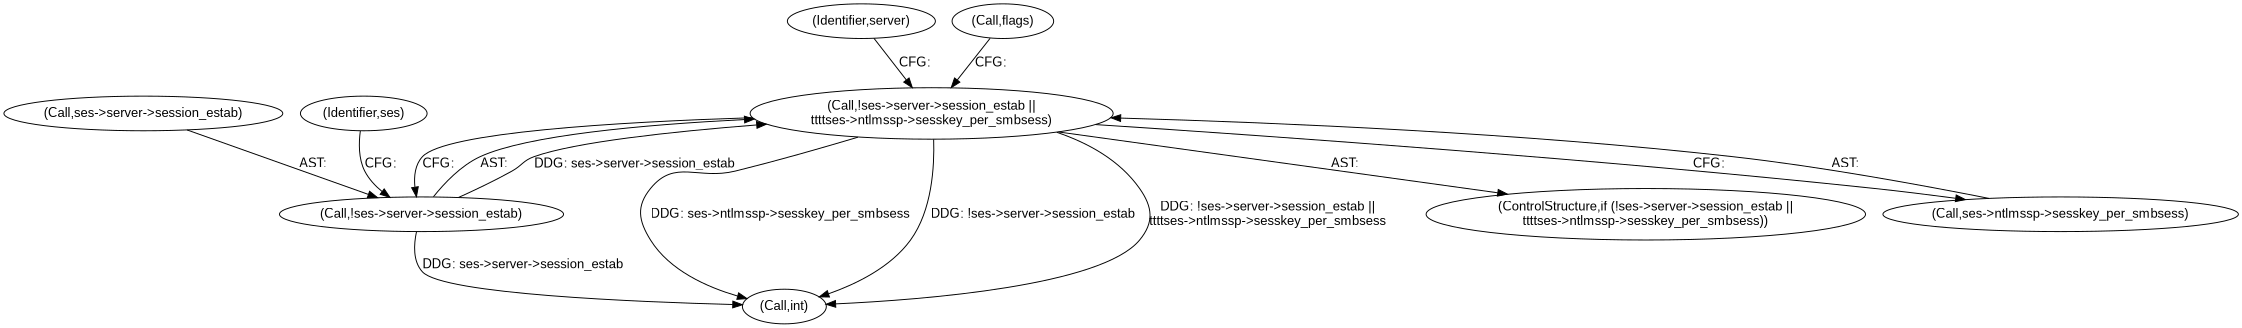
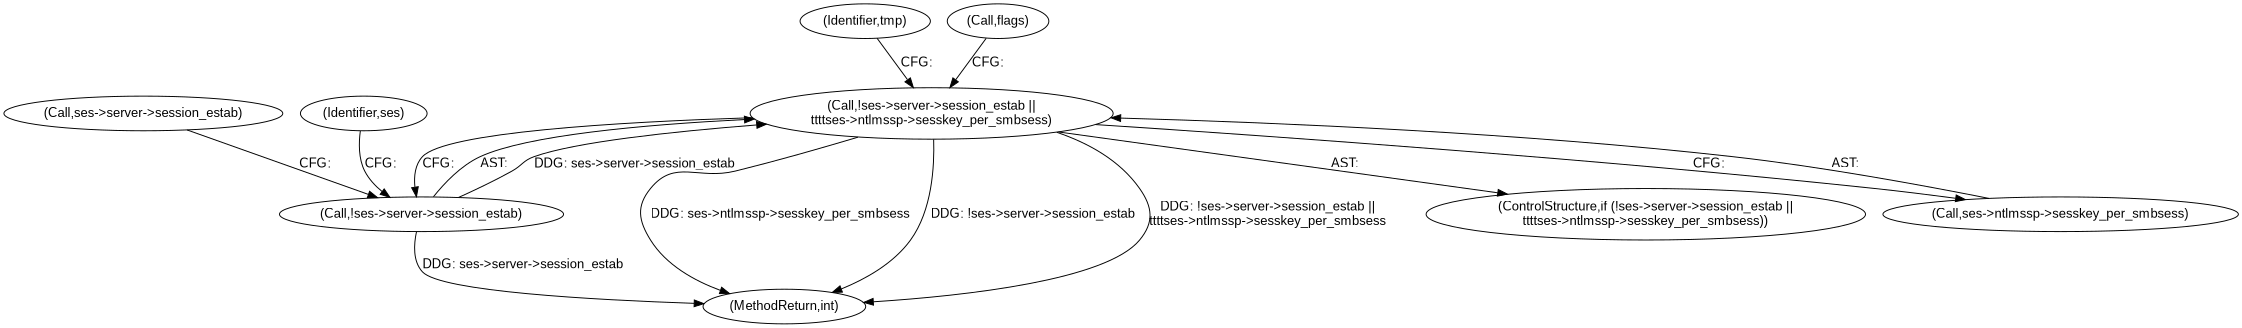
  digraph {
    fontname="Liberation Sans"
    node [fontname="Liberation Sans"]
    edge [fontname="Liberation Sans"]
    n1 [label="(Call,!ses->server->session_estab ||\n\t\t\t\tses->ntlmssp->sesskey_per_smbsess)"]
    n2 [label="(Call,!ses->server->session_estab)"]
-   n3 [label="(Call,int)"]
+   n3 [label="(MethodReturn,int)"]
    n4 [label="(ControlStructure,if (!ses->server->session_estab ||\n\t\t\t\tses->ntlmssp->sesskey_per_smbsess))"]
    n5 [label="(Call,ses->ntlmssp->sesskey_per_smbsess)"]
    n6 [label="(Call,ses->server->session_estab)"]
    n7 [label="(Identifier,ses)"]
-   n8 [label="(Identifier,server)"]
+   n8 [label="(Identifier,tmp)"]
    n9 [label="(Call,flags)"]
    n1 -> n2 [label="CFG: "]
    n1 -> n3 [label="DDG: ses->ntlmssp->sesskey_per_smbsess"]
    n1 -> n3 [label="DDG: !ses->server->session_estab"]
    n1 -> n3 [label="DDG: !ses->server->session_estab ||\n\t\t\t\tses->ntlmssp->sesskey_per_smbsess"]
    n1 -> n4 [label="AST: "]
    n1 -> n5 [label="CFG: "]
    n2 -> n1 [label="AST: "]
    n2 -> n1 [label="DDG: ses->server->session_estab"]
    n2 -> n3 [label="DDG: ses->server->session_estab"]
    n5 -> n1 [label="AST: "]
-   n6 -> n2 [label="AST: "]
+   n6 -> n2 [label="CFG: "]
    n7 -> n2 [label="CFG: "]
    n8 -> n1 [label="CFG: "]
    n9 -> n1 [label="CFG: "]
  }
